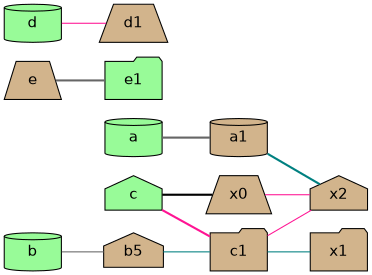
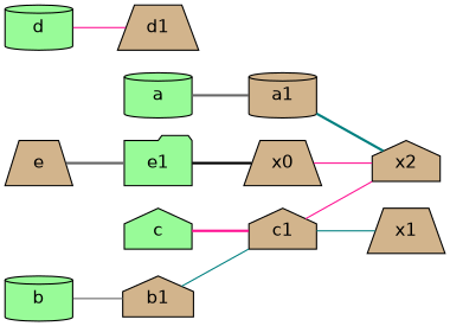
  graph {
    fontname="DejaVu Sans"
    rankdir=LR
    node [fillcolor=tan fontname="DejaVu Sans" labelfontsize=50 shape=cylinder style=filled]
    edge [color=deeppink fontname="DejaVu Sans" style=solid]
-   b1 [shape=house label=b5]
-   c1 [shape=folder]
+   b1 [shape=house]
+   c1 [shape=house]
    x2 [shape=house]
-   x1 [shape=folder]
+   x1 [shape=trapezium]
    a1
    x0 [shape=trapezium]
    e1 [fillcolor=palegreen shape=folder]
    c [fillcolor=palegreen shape=house]
    d1 [shape=trapezium]
    a [fillcolor=palegreen]
    e [shape=trapezium]
    d [fillcolor=palegreen]
    b [fillcolor=palegreen]
    b1 -- c1 [color=teal]
    c1 -- x2
    c1 -- x1 [color=teal]
    a1 -- x2 [color=teal style=bold]
    x0 -- x2
-   c -- x0 [color=black style=bold]
+   e1 -- x0 [color=black style=bold]
    c -- c1 [style=bold]
    a -- a1 [color=gray40 style=bold]
    e -- e1 [color=gray40 style=bold]
    d -- d1
    b -- b1 [color=gray40]
  }
